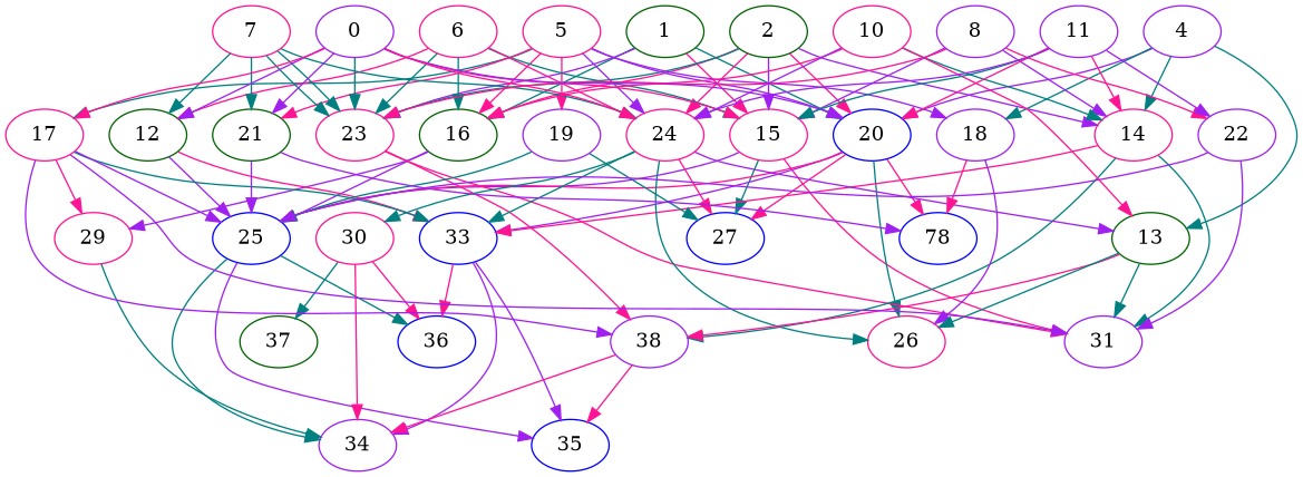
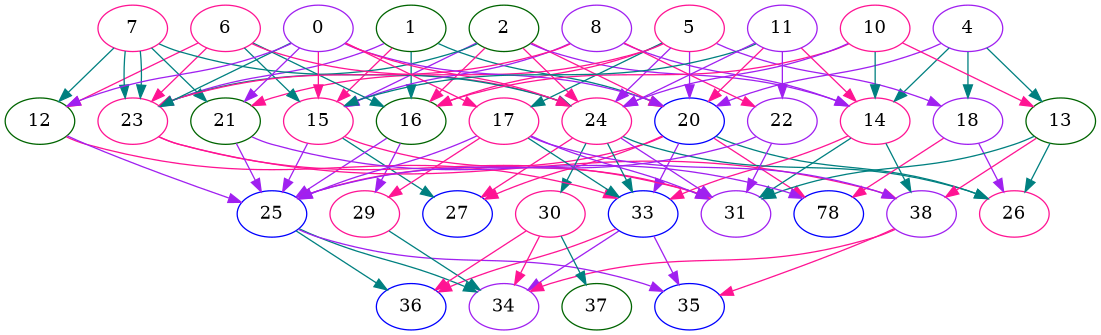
  digraph {
    node [alpha=0.02 color=deeppink]
    edge [color=deeppink]
    1 [color=darkgreen expect_size=1874246103419846656]
    15 [alpha=0.05 expect_size=20767809147099938816]
    16 [alpha=0.08 color=darkgreen expect_size=30365142741836720]
    20 [alpha=0.12 color=blue expect_size=1416030399732263424]
    23 [expect_size=5774119338795696]
    14 [alpha=0.08 expect_size=689348191435786027008]
    33 [alpha=0.15 color=blue expect_size=111274270742108176384]
    31 [alpha=0.08 color=purple expect_size=249149382047097824]
    n9 [alpha=0.20 color=purple expect_size=20457540819568424 label=38]
    25 [color=blue expect_size=8480897249417018]
    27 [alpha=0.18 color=blue expect_size=3362533159657585]
    29 [alpha=0.11 expect_size=57604027209963720]
    26 [expect_size=271694817672569028608]
    n14 [alpha=0.11 color=blue expect_size=1053848572236992128 label=78]
    34 [alpha=0.14 color=purple expect_size=430444354541191168000]
    35 [alpha=0.05 color=blue expect_size=515733400835699245056]
    36 [alpha=0.09 color=blue expect_size=248625327722495328]
    2 [alpha=0.13 color=darkgreen expect_size=18523292271768224]
    24 [alpha=0.10 expect_size=704739790431574]
    30 [alpha=0.12 expect_size=28662173881003552]
    37 [alpha=0.05 color=darkgreen expect_size=4048579346481283072]
    12 [alpha=0.12 color=darkgreen expect_size=8642059618745473]
    18 [alpha=0.08 color=purple expect_size=2892115430158106624]
    4 [alpha=0.05 color=purple expect_size=288389780835942272]
    13 [alpha=0.18 color=darkgreen expect_size=15625646750408444]
    5 [expect_size=40503315543945384]
    17 [alpha=0.18 expect_size=195335878532323606528]
-   19 [alpha=0.20 color=purple expect_size=688587391513919488000]
    21 [alpha=0.11 color=darkgreen expect_size=1720742323951142699008]
    6 [alpha=0.17 expect_size=25680170373464640]
    7 [alpha=0.00 expect_size=1571954165333624320]
    8 [alpha=0.03 color=purple expect_size=8499825550527823872]
    22 [alpha=0.16 color=purple expect_size=770543521181466624000]
    n34 [alpha=0.04 color=purple expect_size=23910123153590452 label=0]
    10 [alpha=0.19 expect_size=10999889198330308]
    11 [alpha=0.00 color=purple expect_size=4283527230268649]
    1 -> 15
    1 -> 16 [color=teal]
    1 -> 20 [color=teal]
    1 -> 23 [color=purple]
    15 -> 31
    15 -> 25 [color=purple]
    15 -> 27 [color=teal]
    16 -> 25 [color=purple]
    16 -> 29 [color=purple]
    20 -> 33 [color=purple]
    20 -> 25
    20 -> 27
    20 -> 26 [color=teal]
    20 -> n14
    23 -> 31
    23 -> n9
    14 -> 33
    14 -> 31 [color=teal]
    14 -> n9 [color=teal]
    33 -> 34 [color=purple]
    33 -> 35 [color=purple]
    33 -> 36
    n9 -> 34
    n9 -> 35
    25 -> 34 [color=teal]
    25 -> 35 [color=purple]
    25 -> 36 [color=teal]
    29 -> 34 [color=teal]
    2 -> 15 [color=purple]
    2 -> 16
    2 -> 20
    2 -> 23 [color=teal]
    2 -> 14 [color=purple]
    2 -> 24
    24 -> 33 [color=teal]
-   24 -> 13 [color=purple]
+   24 -> 31 [color=purple]
    24 -> 27
    24 -> 26 [color=teal]
    24 -> 30 [color=teal]
    30 -> 34
    30 -> 36
    30 -> 37 [color=teal]
    12 -> 33
    12 -> 25 [color=purple]
    18 -> 26 [color=purple]
    18 -> n14
    4 -> 20 [color=purple]
    4 -> 14 [color=teal]
    4 -> 18 [color=teal]
    4 -> 13 [color=teal]
    13 -> 31 [color=teal]
    13 -> n9
    13 -> 26 [color=teal]
    5 -> 16
    5 -> 20 [color=purple]
    5 -> 24 [color=purple]
    5 -> 18 [color=purple]
    5 -> 17 [color=teal]
-   5 -> 19
    5 -> 21
    17 -> 33 [color=teal]
    17 -> 31 [color=purple]
    17 -> n9 [color=purple]
    17 -> 25 [color=purple]
    17 -> 29
-   19 -> 25 [color=teal]
-   19 -> 27 [color=teal]
    21 -> 25 [color=purple]
    21 -> n14 [color=purple]
    6 -> 15 [color=teal]
    6 -> 16 [color=teal]
-   6 -> 23 [color=teal]
+   6 -> 23
    6 -> 24
    6 -> 12
    7 -> 23 [color=teal]
    7 -> 23 [color=teal]
    7 -> 24 [color=teal]
    7 -> 12 [color=teal]
    7 -> 21 [color=teal]
    8 -> 15 [color=purple]
    8 -> 23
    8 -> 14 [color=purple]
    8 -> 22
    22 -> 31 [color=purple]
    22 -> 25 [color=purple]
    n34 -> 15
    n34 -> 20 [color=purple]
    n34 -> 23 [color=teal]
    n34 -> 24
    n34 -> 12 [color=purple]
    n34 -> 17
    n34 -> 21 [color=purple]
    10 -> 16
    10 -> 14 [color=teal]
    10 -> 24 [color=purple]
    10 -> 13
    11 -> 15 [color=teal]
    11 -> 20
    11 -> 14
    11 -> 24 [color=purple]
    11 -> 22 [color=purple]
  }
